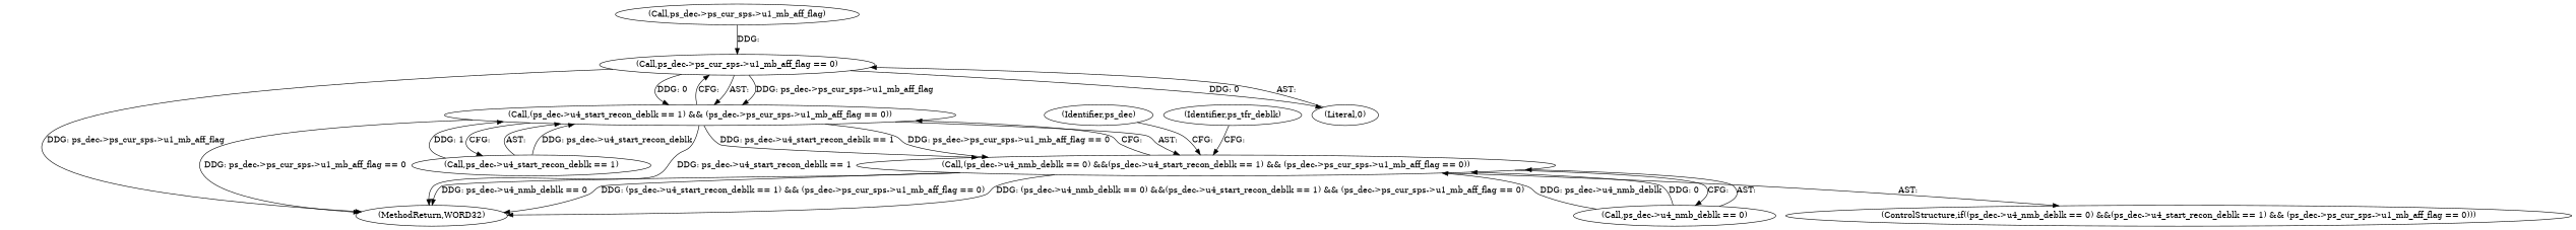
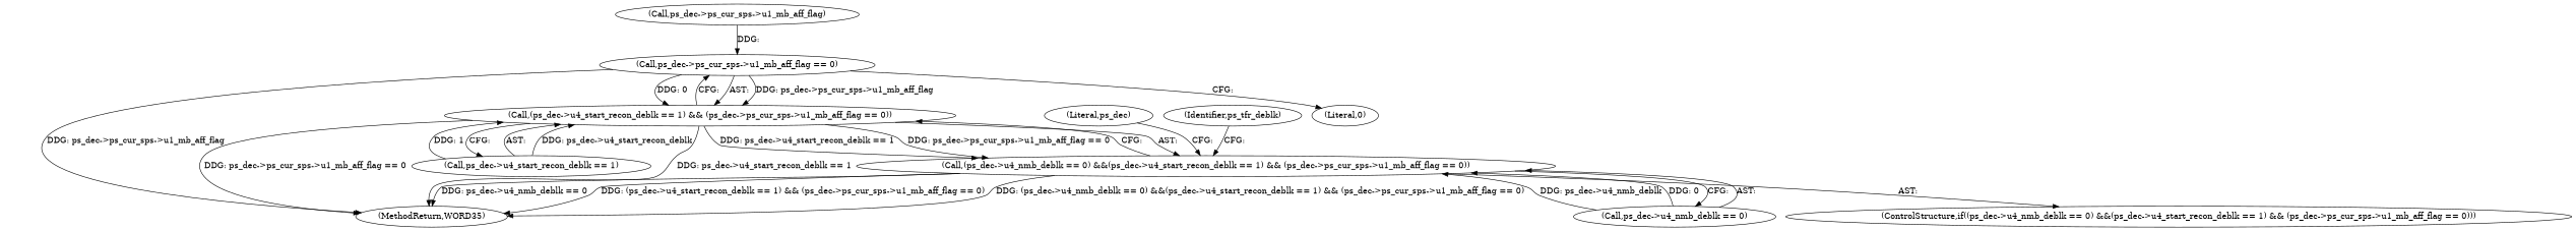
  digraph {
    n1 [label="(Call,ps_dec->ps_cur_sps->u1_mb_aff_flag == 0)"]
    n2 [label="(Call,(ps_dec->u4_start_recon_deblk == 1) && (ps_dec->ps_cur_sps->u1_mb_aff_flag == 0))"]
-   n3 [label="(MethodReturn,WORD32)"]
+   n3 [label="(MethodReturn,WORD35)"]
    n4 [label="(Literal,0)"]
    n5 [label="(Call,(ps_dec->u4_nmb_deblk == 0) &&(ps_dec->u4_start_recon_deblk == 1) && (ps_dec->ps_cur_sps->u1_mb_aff_flag == 0))"]
    n6 [label="(Call,ps_dec->u4_start_recon_deblk == 1)"]
    n7 [label="(ControlStructure,if((ps_dec->u4_nmb_deblk == 0) &&(ps_dec->u4_start_recon_deblk == 1) && (ps_dec->ps_cur_sps->u1_mb_aff_flag == 0)))"]
    n8 [label="(Call,ps_dec->u4_nmb_deblk == 0)"]
    n9 [label="(Identifier,ps_tfr_deblk)"]
-   n10 [label="(Identifier,ps_dec)"]
+   n10 [label="(Literal,ps_dec)"]
    n11 [label="(Call,ps_dec->ps_cur_sps->u1_mb_aff_flag)"]
    n1 -> n2 [label="AST: "]
    n1 -> n2 [label="DDG: ps_dec->ps_cur_sps->u1_mb_aff_flag"]
    n1 -> n2 [label="DDG: 0"]
    n1 -> n3 [label="DDG: ps_dec->ps_cur_sps->u1_mb_aff_flag"]
-   n1 -> n4 [label="DDG: 0"]
+   n1 -> n4 [label="CFG: "]
    n2 -> n1 [label="CFG: "]
    n2 -> n3 [label="DDG: ps_dec->ps_cur_sps->u1_mb_aff_flag == 0"]
    n2 -> n3 [label="DDG: ps_dec->u4_start_recon_deblk == 1"]
    n2 -> n5 [label="AST: "]
    n2 -> n5 [label="DDG: ps_dec->u4_start_recon_deblk == 1"]
    n2 -> n5 [label="DDG: ps_dec->ps_cur_sps->u1_mb_aff_flag == 0"]
    n2 -> n6 [label="CFG: "]
-   n4 -> n1 [label="AST: "]
    n5 -> n2 [label="CFG: "]
    n5 -> n3 [label="DDG: ps_dec->u4_nmb_deblk == 0"]
    n5 -> n3 [label="DDG: (ps_dec->u4_start_recon_deblk == 1) && (ps_dec->ps_cur_sps->u1_mb_aff_flag == 0)"]
    n5 -> n3 [label="DDG: (ps_dec->u4_nmb_deblk == 0) &&(ps_dec->u4_start_recon_deblk == 1) && (ps_dec->ps_cur_sps->u1_mb_aff_flag == 0)"]
    n5 -> n7 [label="AST: "]
    n5 -> n8 [label="CFG: "]
    n6 -> n2 [label="AST: "]
    n6 -> n2 [label="DDG: ps_dec->u4_start_recon_deblk"]
    n6 -> n2 [label="DDG: 1"]
    n8 -> n5 [label="AST: "]
    n8 -> n5 [label="DDG: ps_dec->u4_nmb_deblk"]
    n8 -> n5 [label="DDG: 0"]
    n9 -> n5 [label="CFG: "]
    n10 -> n5 [label="CFG: "]
    n11 -> n1 [label="DDG: "]
  }
